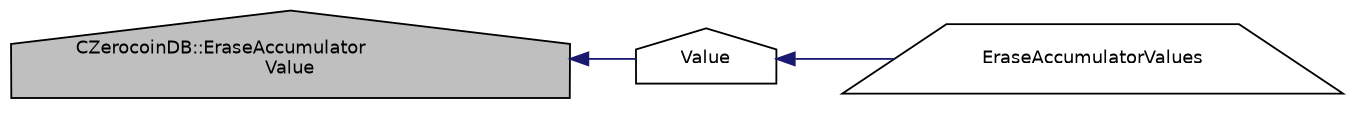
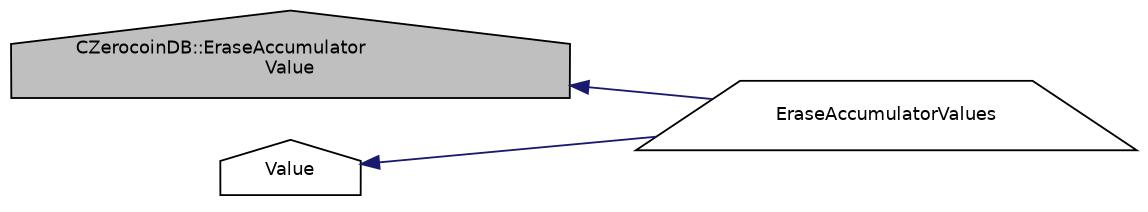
  digraph {
    rankdir=LR
    node [color=black fillcolor=white fontname=Helvetica fontsize=10 shape=house style=filled]
    edge [color=midnightblue dir=back fontname=Helvetica fontsize=10 labelfontname=Helvetica labelfontsize=10 style=solid]
    n1 [fillcolor=grey75 fontcolor=black height=0.2 label="CZerocoinDB::EraseAccumulator\lValue" width=0.4]
    n2 [height=0.2 label=Value width=0.4]
    n3 [height=0.2 label=EraseAccumulatorValues shape=trapezium width=0.4]
-   n1 -> n2
+   n1 -> n3
    n2 -> n3
  }
